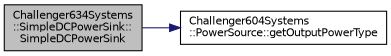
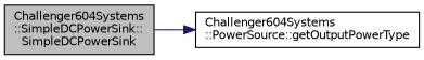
  digraph {
    rankdir=LR
    node [color=black fontname=Helvetica fontsize=10 shape=record style=filled]
-   n1 [fillcolor=grey75 fontcolor=black height=0.2 label="Challenger634Systems\l::SimpleDCPowerSink::\lSimpleDCPowerSink" width=0.4]
+   n1 [fillcolor=grey75 fontcolor=black height=0.2 label="Challenger604Systems\l::SimpleDCPowerSink::\lSimpleDCPowerSink" width=0.4]
    n2 [fillcolor=white height=0.2 label="Challenger604Systems\l::PowerSource::getOutputPowerType" width=0.4]
    n1 -> n2 [color=midnightblue fontname=Helvetica fontsize=10 labelfontname=Helvetica labelfontsize=10 style=solid]
  }
